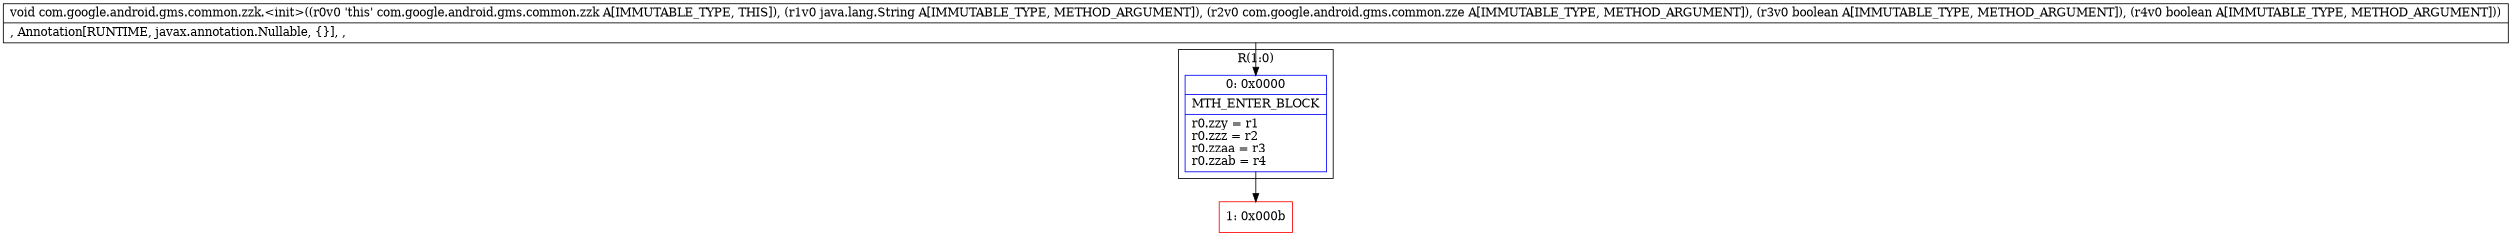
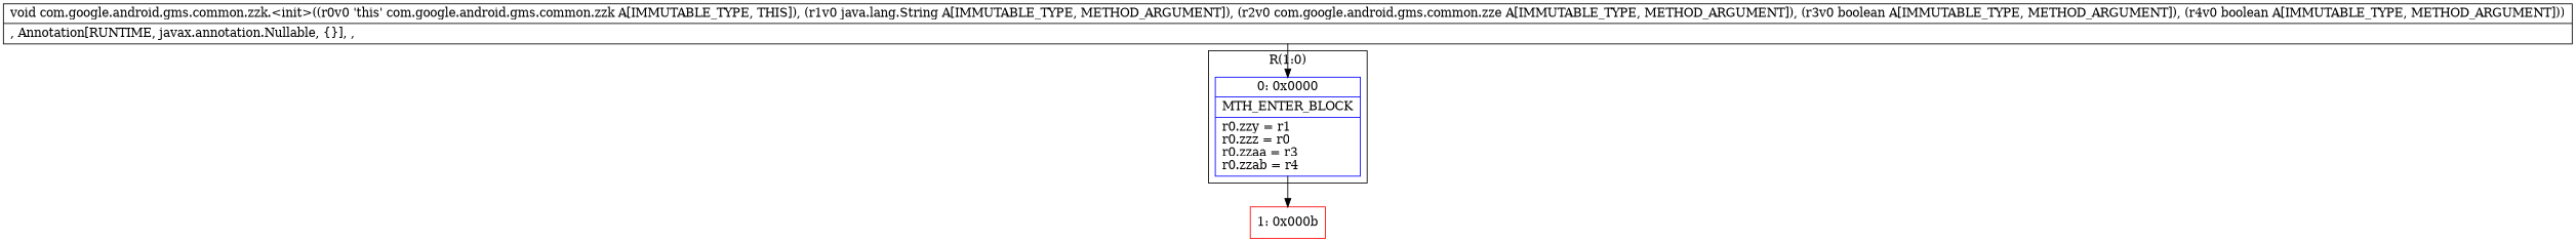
  digraph {
    node [shape=record]
-   n1 [color=blue label="{0\:\ 0x0000|MTH_ENTER_BLOCK\l|r0.zzy = r1\lr0.zzz = r2\lr0.zzaa = r3\lr0.zzab = r4\l}"]
+   n1 [color=blue label="{0\:\ 0x0000|MTH_ENTER_BLOCK\l|r0.zzy = r1\lr0.zzz = r0\lr0.zzaa = r3\lr0.zzab = r4\l}"]
    n2 [color=red label="{1\:\ 0x000b}"]
    n3 [label="{void com.google.android.gms.common.zzk.\<init\>((r0v0 'this' com.google.android.gms.common.zzk A[IMMUTABLE_TYPE, THIS]), (r1v0 java.lang.String A[IMMUTABLE_TYPE, METHOD_ARGUMENT]), (r2v0 com.google.android.gms.common.zze A[IMMUTABLE_TYPE, METHOD_ARGUMENT]), (r3v0 boolean A[IMMUTABLE_TYPE, METHOD_ARGUMENT]), (r4v0 boolean A[IMMUTABLE_TYPE, METHOD_ARGUMENT]))  | , Annotation[RUNTIME, javax.annotation.Nullable, \{\}], , \l}"]
    subgraph cluster_1 {
      label="R(1:0)"
      n1
    }
    n1 -> n2
    n3 -> n1
  }
